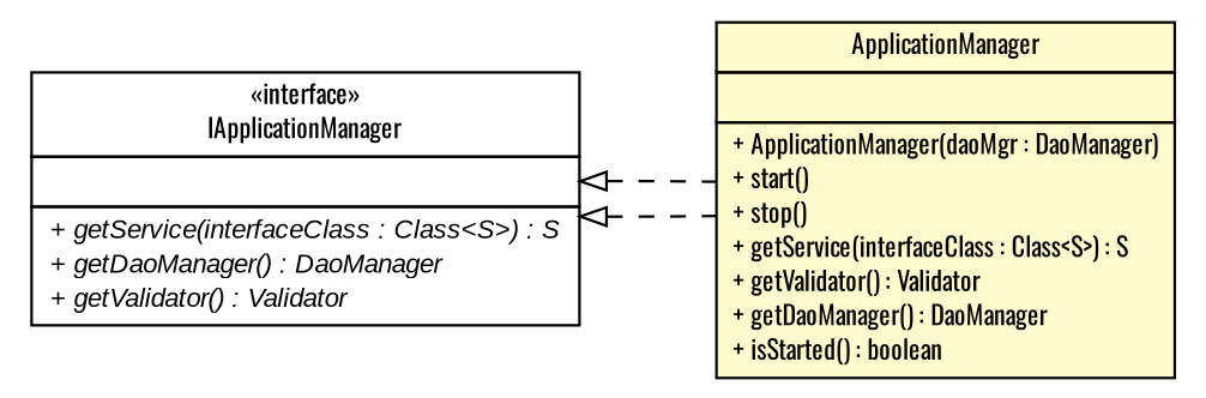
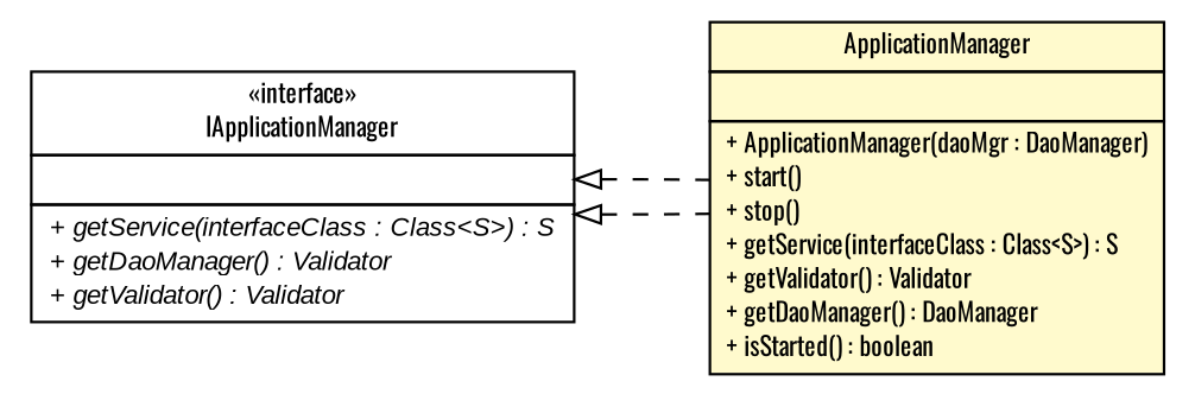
  digraph {
    nodesep=0.25
    ranksep=0.5
    rankdir=LR
    fontname=Oswald
    node [fontcolor=black fontname=Oswald fontsize=10.0 shape=plaintext]
    edge [arrowtail=empty dir=back fontname=Oswald fontsize=10 headport=p labelfontname=arial labelfontsize=10 style=dashed tailport=p]
    n1 [label=<<table title="gov.sandia.cf.application.ApplicationManager" border="0" cellborder="1" cellspacing="0" cellpadding="2" port="p" bgcolor="lemonChiffon" href="./ApplicationManager.html"> 		<tr><td><table border="0" cellspacing="0" cellpadding="1"> <tr><td align="center" balign="center"> ApplicationManager </td></tr> 		</table></td></tr> 		<tr><td><table border="0" cellspacing="0" cellpadding="1"> <tr><td align="left" balign="left">  </td></tr> 		</table></td></tr> 		<tr><td><table border="0" cellspacing="0" cellpadding="1"> <tr><td align="left" balign="left"> + ApplicationManager(daoMgr : DaoManager) </td></tr> <tr><td align="left" balign="left"> + start() </td></tr> <tr><td align="left" balign="left"> + stop() </td></tr> <tr><td align="left" balign="left"> + getService(interfaceClass : Class&lt;S&gt;) : S </td></tr> <tr><td align="left" balign="left"> + getValidator() : Validator </td></tr> <tr><td align="left" balign="left"> + getDaoManager() : DaoManager </td></tr> <tr><td align="left" balign="left"> + isStarted() : boolean </td></tr> 		</table></td></tr> 		</table>>]
-   n2 [label=<<table title="gov.sandia.cf.application.IApplicationManager" border="0" cellborder="1" cellspacing="0" cellpadding="2" port="p" href="./IApplicationManager.html"> 		<tr><td><table border="0" cellspacing="0" cellpadding="1"> <tr><td align="center" balign="center"> &#171;interface&#187; </td></tr> <tr><td align="center" balign="center"> IApplicationManager </td></tr> 		</table></td></tr> 		<tr><td><table border="0" cellspacing="0" cellpadding="1"> <tr><td align="left" balign="left">  </td></tr> 		</table></td></tr> 		<tr><td><table border="0" cellspacing="0" cellpadding="1"> <tr><td align="left" balign="left"><font face="arial italic" point-size="10.0"> + getService(interfaceClass : Class&lt;S&gt;) : S </font></td></tr> <tr><td align="left" balign="left"><font face="arial italic" point-size="10.0"> + getDaoManager() : DaoManager </font></td></tr> <tr><td align="left" balign="left"><font face="arial italic" point-size="10.0"> + getValidator() : Validator </font></td></tr> 		</table></td></tr> 		</table>>]
+   n2 [label=<<table title="gov.sandia.cf.application.IApplicationManager" border="0" cellborder="1" cellspacing="0" cellpadding="2" port="p" href="./IApplicationManager.html"> 		<tr><td><table border="0" cellspacing="0" cellpadding="1"> <tr><td align="center" balign="center"> &#171;interface&#187; </td></tr> <tr><td align="center" balign="center"> IApplicationManager </td></tr> 		</table></td></tr> 		<tr><td><table border="0" cellspacing="0" cellpadding="1"> <tr><td align="left" balign="left">  </td></tr> 		</table></td></tr> 		<tr><td><table border="0" cellspacing="0" cellpadding="1"> <tr><td align="left" balign="left"><font face="arial italic" point-size="10.0"> + getService(interfaceClass : Class&lt;S&gt;) : S </font></td></tr> <tr><td align="left" balign="left"><font face="arial italic" point-size="10.0"> + getDaoManager() : Validator </font></td></tr> <tr><td align="left" balign="left"><font face="arial italic" point-size="10.0"> + getValidator() : Validator </font></td></tr> 		</table></td></tr> 		</table>>]
    n2 -> n1
    n2 -> n1
  }
